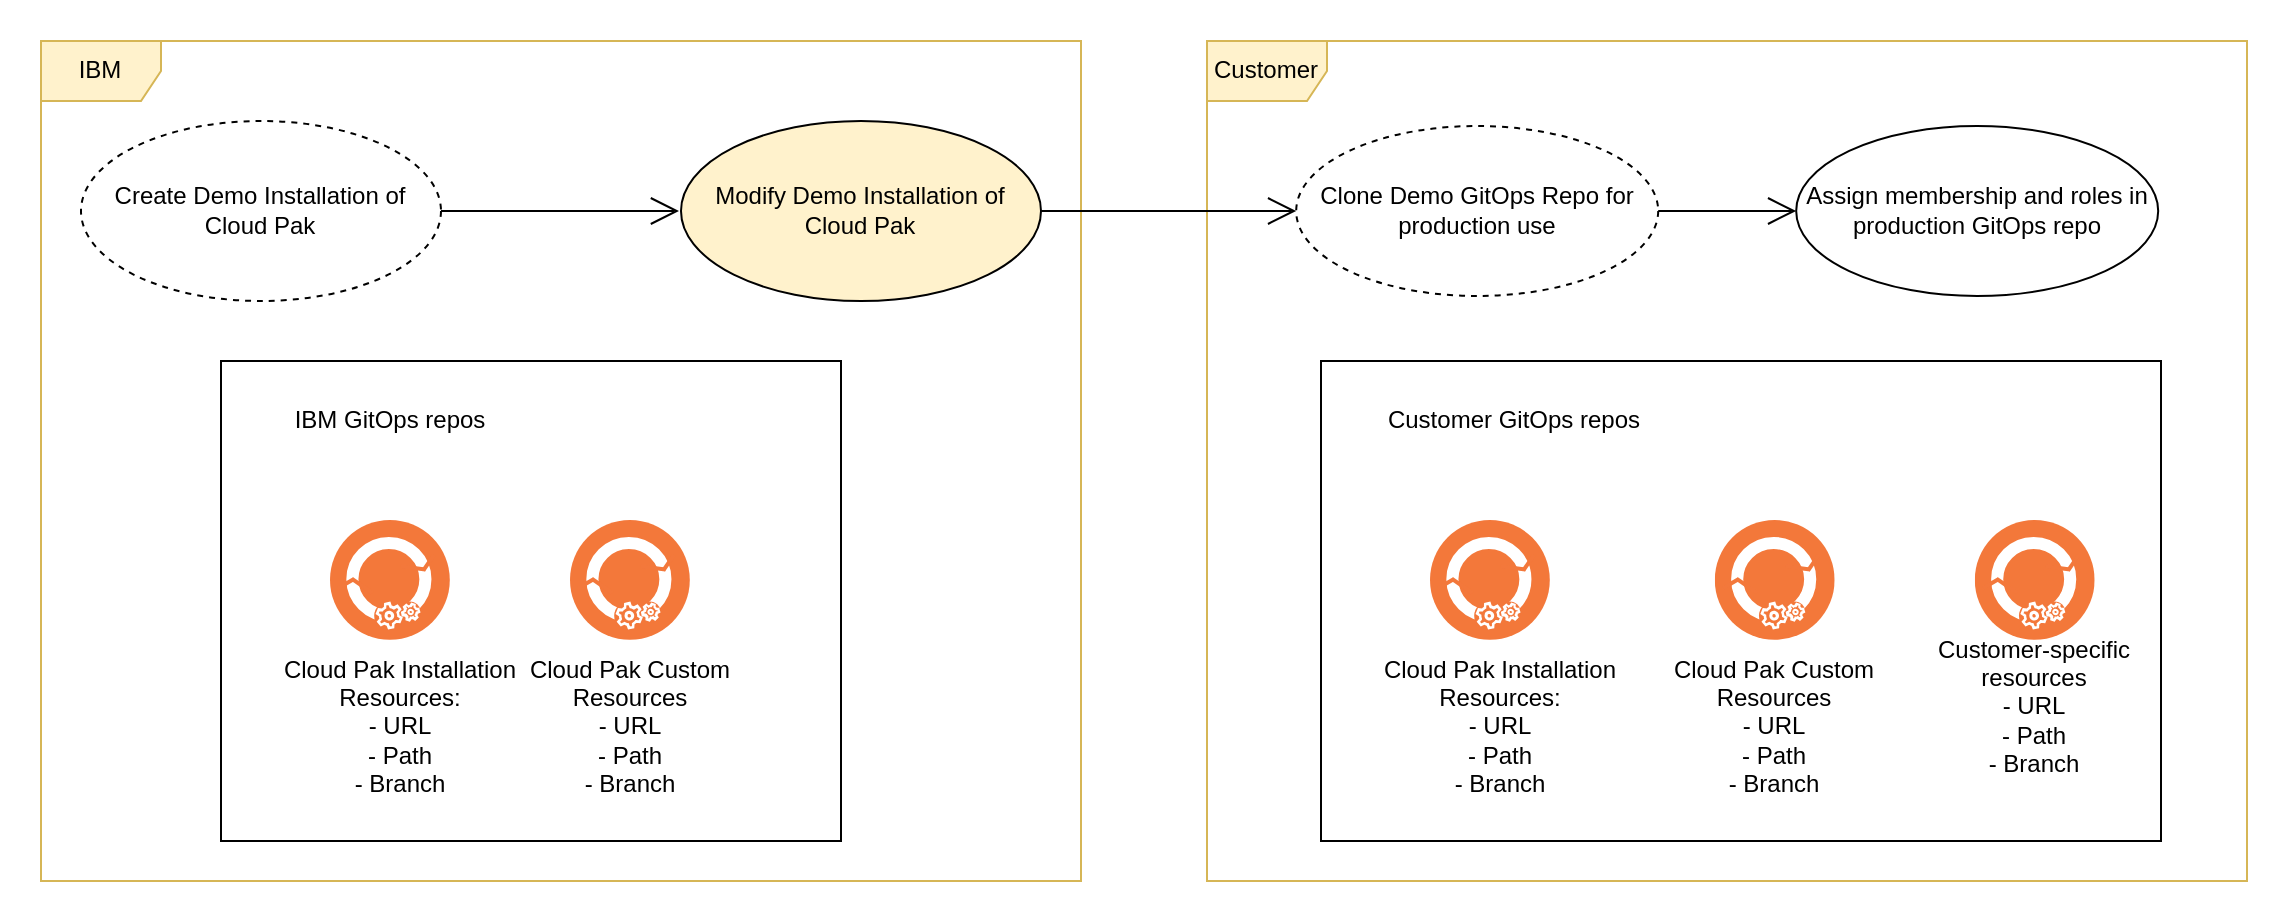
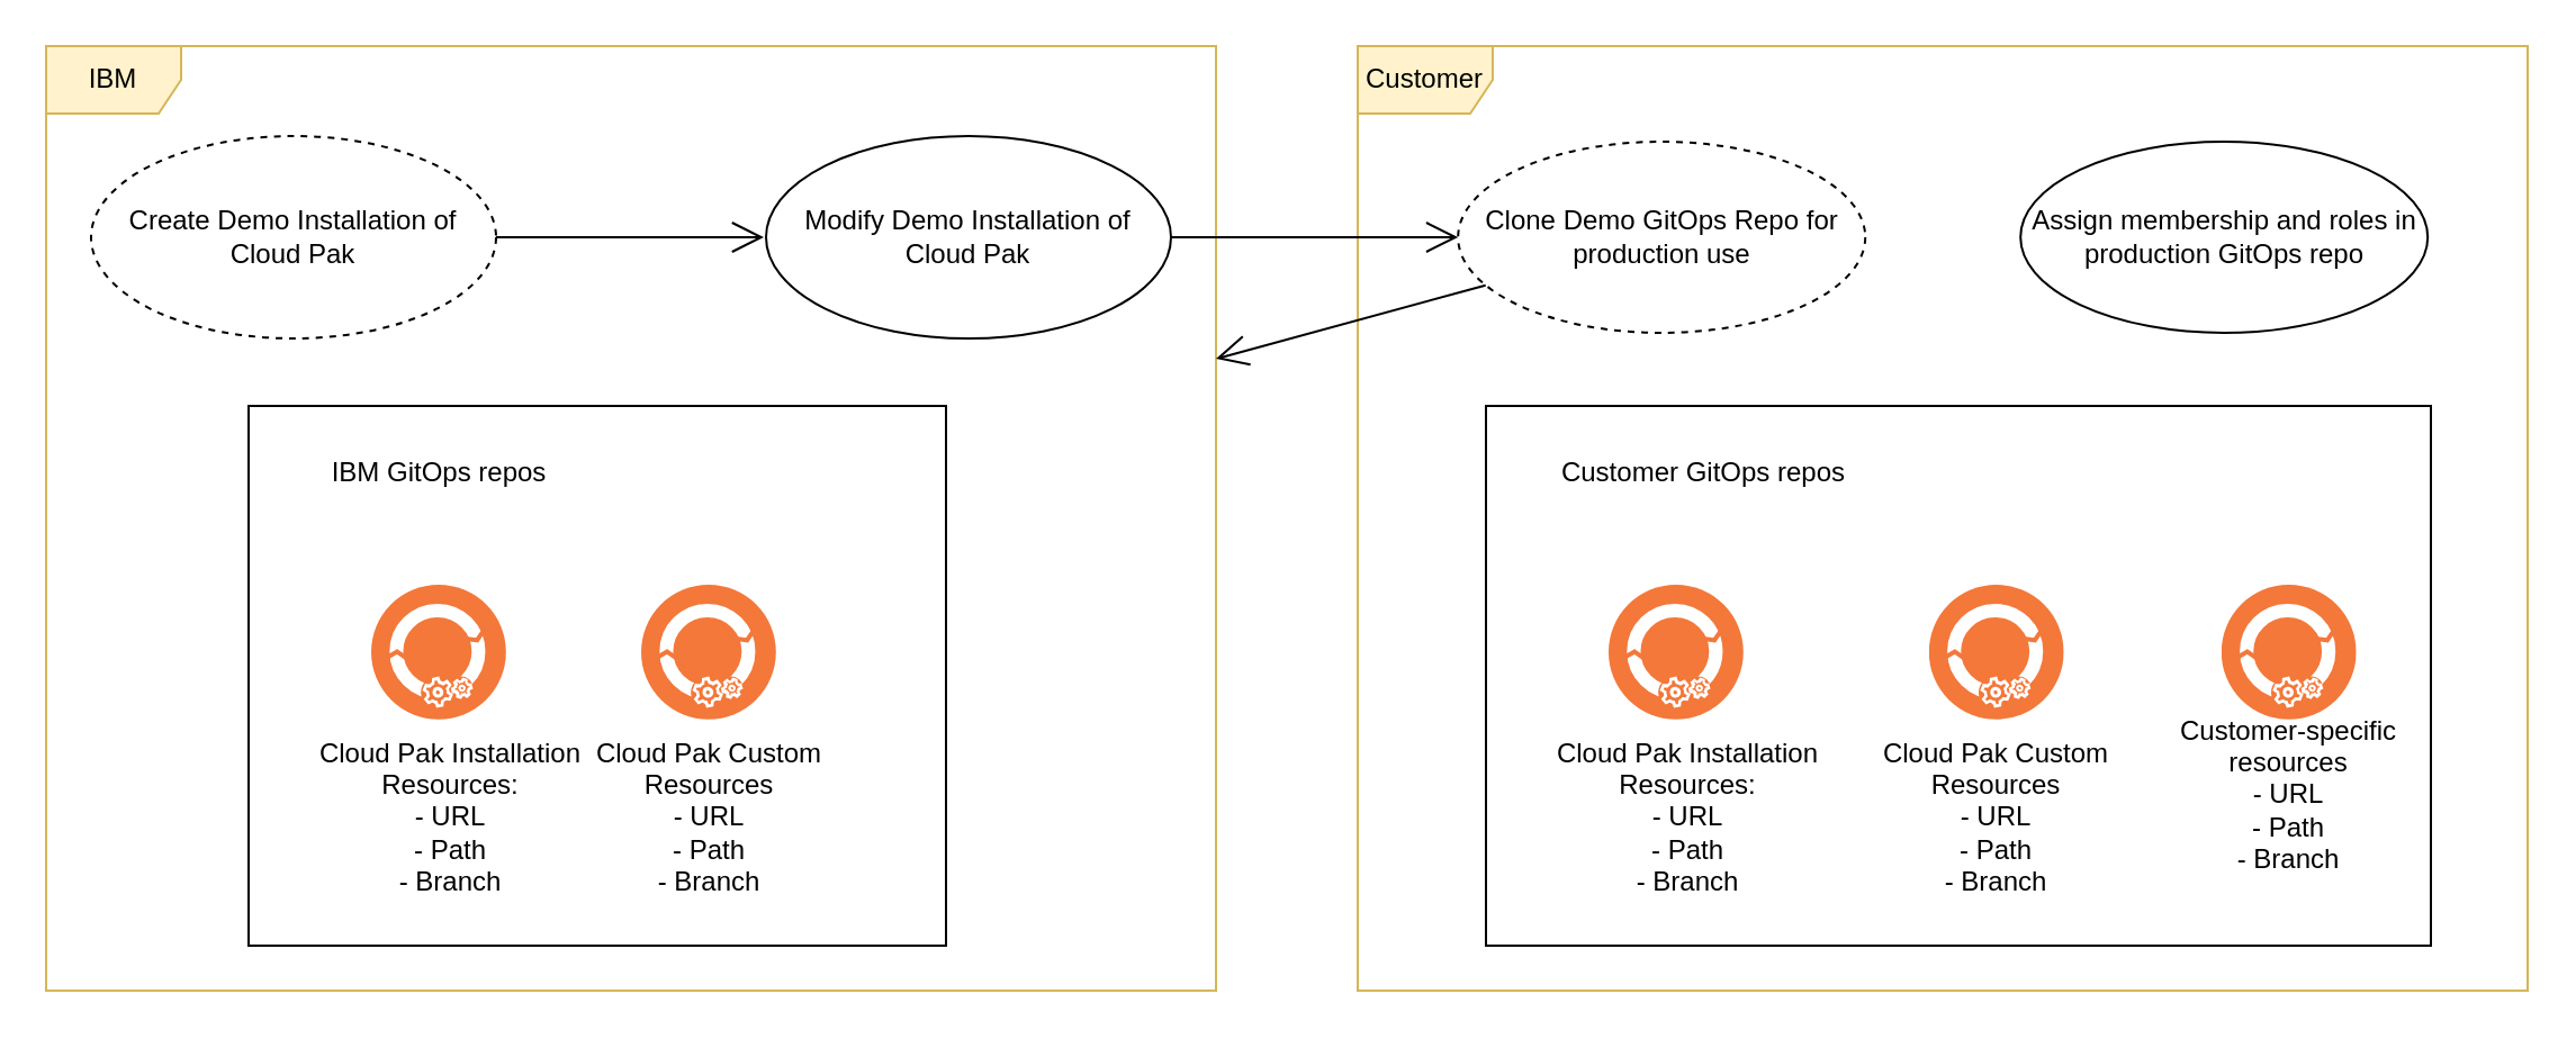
  <mxCell id="0" />
  <mxCell id="1" parent="0" />
  <mxCell id="2" value="IBM" style="shape=umlFrame;whiteSpace=wrap;html=1;fillColor=#FFF2CC;strokeColor=#d6b656;" vertex="1" parent="1"><mxGeometry width="520" height="420" as="geometry" x="20" y="20" /></mxCell>
  <mxCell id="3" value="Customer" style="shape=umlFrame;whiteSpace=wrap;html=1;fillColor=#FFF2CC;strokeColor=#d6b656;" vertex="1" parent="1"><mxGeometry x="603" width="520" height="420" as="geometry" y="20" /></mxCell>
  <mxCell id="4" value="" style="rounded=0;whiteSpace=wrap;html=1;fillColor=none;" parent="1" vertex="1"><mxGeometry x="110" y="180" width="310" height="240" as="geometry" /></mxCell>
  <mxCell id="5" value="" style="aspect=fixed;perimeter=ellipsePerimeter;html=1;align=center;shadow=0;dashed=0;fontColor=#4277BB;labelBackgroundColor=#ffffff;fontSize=12;spacingTop=3;image;image=img/lib/ibm/devops/artifact_management.svg;" parent="1" vertex="1"><mxGeometry x="165" y="260" width="60" height="60" as="geometry" /></mxCell>
  <mxCell id="6" value="Cloud Pak Installation Resources:&lt;br&gt;- URL&lt;br&gt;- Path&lt;br&gt;- Branch" style="text;html=1;strokeColor=none;fillColor=none;align=center;verticalAlign=middle;whiteSpace=wrap;rounded=0;" parent="1" vertex="1"><mxGeometry x="140" y="353" width="120" height="20" as="geometry" /></mxCell>
  <mxCell id="7" value="" style="aspect=fixed;perimeter=ellipsePerimeter;html=1;align=center;shadow=0;dashed=0;fontColor=#4277BB;labelBackgroundColor=#ffffff;fontSize=12;spacingTop=3;image;image=img/lib/ibm/devops/artifact_management.svg;" parent="1" vertex="1"><mxGeometry x="285" y="260" width="60" height="60" as="geometry" /></mxCell>
  <mxCell id="8" value="Cloud Pak Custom Resources&lt;br&gt;- URL&lt;br&gt;- Path&lt;br&gt;- Branch" style="text;html=1;strokeColor=none;fillColor=none;align=center;verticalAlign=middle;whiteSpace=wrap;rounded=0;" parent="1" vertex="1"><mxGeometry x="260" y="353" width="110" height="20" as="geometry" /></mxCell>
  <mxCell id="9" value="IBM GitOps repos" style="text;html=1;strokeColor=none;fillColor=none;align=center;verticalAlign=middle;whiteSpace=wrap;rounded=0;" parent="1" vertex="1"><mxGeometry x="140" y="200" width="110" height="20" as="geometry" /></mxCell>
- <mxCell id="10" value="Modify Demo Installation of Cloud Pak" style="ellipse;whiteSpace=wrap;html=1;fillColor=#fff2cc;" parent="1" vertex="1"><mxGeometry x="340" y="60" width="180" height="90" as="geometry" /></mxCell>
+ <mxCell id="10" value="Modify Demo Installation of Cloud Pak" style="ellipse;whiteSpace=wrap;html=1;" parent="1" vertex="1"><mxGeometry x="340" y="60" width="180" height="90" as="geometry" /></mxCell>
  <mxCell id="11" value="" style="endArrow=open;endFill=1;endSize=12;html=1;entryX=0;entryY=0.5;entryDx=0;entryDy=0;exitX=1;exitY=0.5;exitDx=0;exitDy=0;" parent="1" source="10" target="12" edge="1"><mxGeometry width="160" relative="1" as="geometry"><mxPoint x="188.6" y="114.5" as="sourcePoint" /><mxPoint x="348.6" y="114.5" as="targetPoint" /></mxGeometry></mxCell>
  <mxCell id="12" value="Clone Demo GitOps Repo for production use" style="ellipse;whiteSpace=wrap;html=1;dashed=1;" parent="1" vertex="1"><mxGeometry x="647.6" y="62.5" width="181" height="85" as="geometry" /></mxCell>
  <mxCell id="13" value="Create Demo Installation of Cloud Pak" style="ellipse;whiteSpace=wrap;html=1;dashed=1;" vertex="1" parent="1"><mxGeometry x="40" y="60" width="180" height="90" as="geometry" /></mxCell>
  <mxCell id="14" value="" style="endArrow=open;endFill=1;endSize=12;html=1;" edge="1" parent="1" source="13"><mxGeometry width="160" relative="1" as="geometry"><mxPoint x="220" y="104.5" as="sourcePoint" /><mxPoint x="339" y="105" as="targetPoint" /></mxGeometry></mxCell>
- <mxCell id="15" value="" style="endArrow=open;endFill=1;endSize=12;html=1;entryX=0;entryY=0.5;entryDx=0;entryDy=0;" edge="1" parent="1" target="16" source="12"><mxGeometry width="160" relative="1" as="geometry"><mxPoint x="830" y="105" as="sourcePoint" /><mxPoint x="628.6" y="114.5" as="targetPoint" /></mxGeometry></mxCell>
+ <mxCell id="15" value="" style="endArrow=open;endFill=1;endSize=12;html=1;" edge="1" parent="1" target="2" source="12"><mxGeometry width="160" relative="1" as="geometry"><mxPoint x="830" y="105" as="sourcePoint" /><mxPoint x="628.6" y="114.5" as="targetPoint" /></mxGeometry></mxCell>
  <mxCell id="16" value="Assign membership and roles in production GitOps repo" style="ellipse;whiteSpace=wrap;html=1;" vertex="1" parent="1"><mxGeometry x="897.6" y="62.5" width="181" height="85" as="geometry" /></mxCell>
  <mxCell id="17" value="" style="rounded=0;whiteSpace=wrap;html=1;fillColor=none;" vertex="1" parent="1"><mxGeometry x="660" y="180" width="420" height="240" as="geometry" /></mxCell>
  <mxCell id="18" value="" style="aspect=fixed;perimeter=ellipsePerimeter;html=1;align=center;shadow=0;dashed=0;fontColor=#4277BB;labelBackgroundColor=#ffffff;fontSize=12;spacingTop=3;image;image=img/lib/ibm/devops/artifact_management.svg;imageBackground=default;" vertex="1" parent="1"><mxGeometry x="715" y="260" width="60" height="60" as="geometry" /></mxCell>
  <mxCell id="19" value="Cloud Pak Installation Resources:&lt;br&gt;- URL&lt;br&gt;- Path&lt;br&gt;- Branch" style="text;html=1;strokeColor=none;fillColor=none;align=center;verticalAlign=middle;whiteSpace=wrap;rounded=0;" vertex="1" parent="1"><mxGeometry x="690" y="353" width="120" height="20" as="geometry" /></mxCell>
  <mxCell id="20" value="" style="aspect=fixed;perimeter=ellipsePerimeter;html=1;align=center;shadow=0;dashed=0;fontColor=#4277BB;labelBackgroundColor=#ffffff;fontSize=12;spacingTop=3;image;image=img/lib/ibm/devops/artifact_management.svg;imageBackground=default;" vertex="1" parent="1"><mxGeometry x="857.4" y="260" width="60" height="60" as="geometry" /></mxCell>
  <mxCell id="21" value="Cloud Pak Custom Resources&lt;br&gt;- URL&lt;br&gt;- Path&lt;br&gt;- Branch" style="text;html=1;strokeColor=none;fillColor=none;align=center;verticalAlign=middle;whiteSpace=wrap;rounded=0;" vertex="1" parent="1"><mxGeometry x="832.4" y="353" width="110" height="20" as="geometry" /></mxCell>
  <mxCell id="22" value="Customer GitOps repos" style="text;html=1;strokeColor=none;fillColor=none;align=center;verticalAlign=middle;whiteSpace=wrap;rounded=0;" vertex="1" parent="1"><mxGeometry x="682.4" y="200" width="150" height="20" as="geometry" /></mxCell>
  <mxCell id="23" value="" style="aspect=fixed;perimeter=ellipsePerimeter;html=1;align=center;shadow=0;dashed=0;fontColor=#4277BB;labelBackgroundColor=#ffffff;fontSize=12;spacingTop=3;image;image=img/lib/ibm/devops/artifact_management.svg;imageBackground=default;" vertex="1" parent="1"><mxGeometry x="987.4" y="260" width="60" height="60" as="geometry" /></mxCell>
  <mxCell id="24" value="Customer-specific resources&lt;br&gt;- URL&lt;br&gt;- Path&lt;br&gt;- Branch" style="text;html=1;strokeColor=none;fillColor=none;align=center;verticalAlign=middle;whiteSpace=wrap;rounded=0;" vertex="1" parent="1"><mxGeometry x="962.4" y="343" width="110" height="20" as="geometry" /></mxCell>
